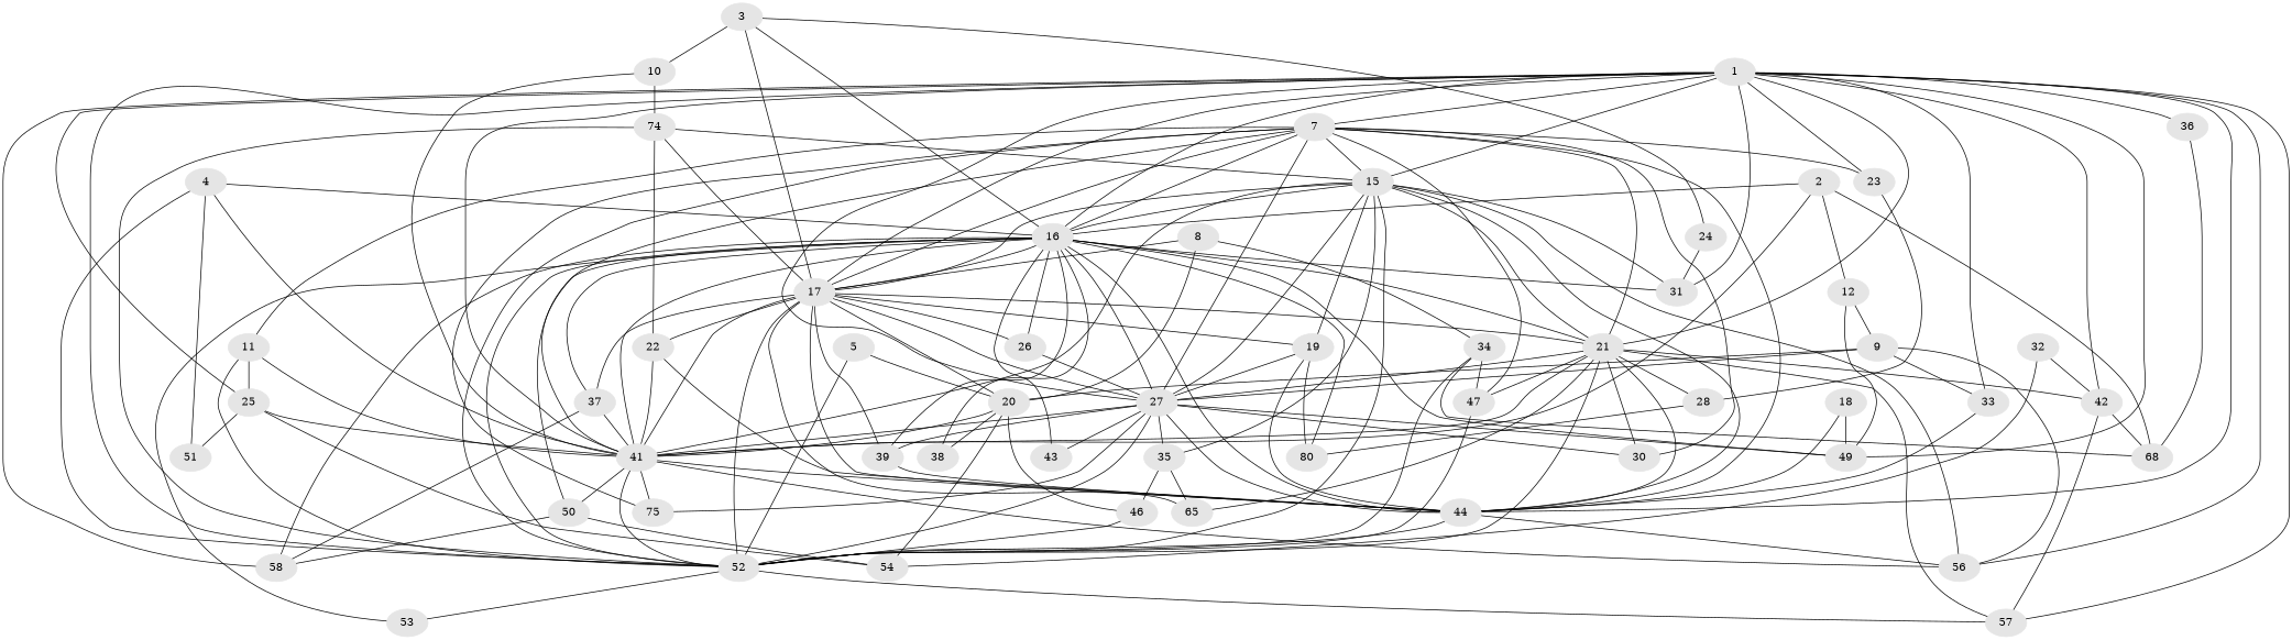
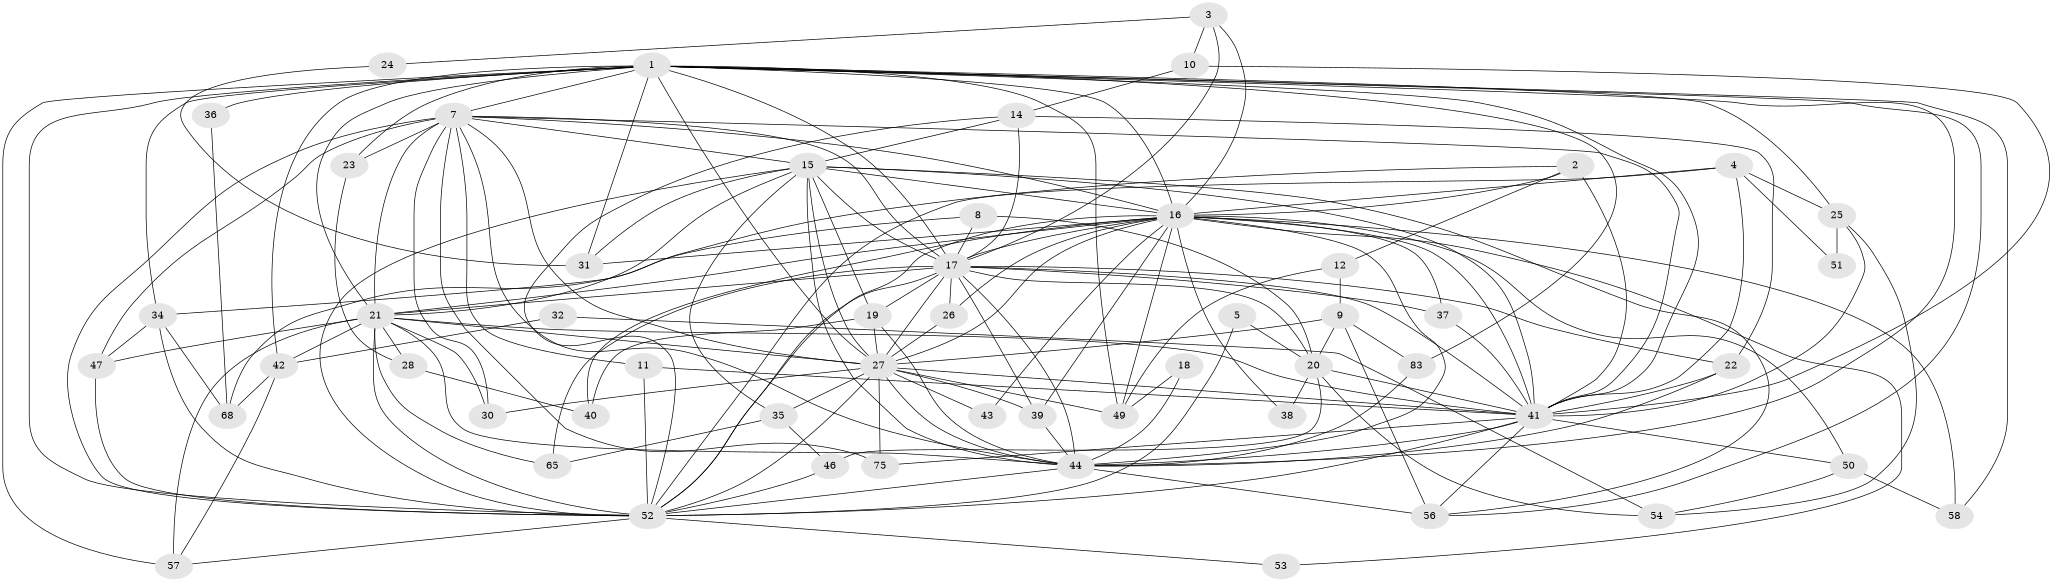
  graph {
    node [color=gray90 style=filled]
    edge [weight=1.0]
    1
    7
    15
    16
    17
    21
    23
    25
    27
    31
-   33
+   33 [label=83]
    36
    41
    42
    44
    49
    52
    56
    57
    58
    11
    30
    47
    n24 [label=75]
    19
    35
    26
    50
-   40 [label=80]
+   40
    37
    38
    39
    43
    53
    20
    22
    n37 [label=65]
    28
    51
    54
    n41 [label=68]
    2
    12
    9
    3
    10
    24
-   14 [label=74]
+   14
    4
    5
    46
    8
    34
    18
    32
    1 -- 7
-   1 -- 15
+   1 -- 34
    1 -- 16
    1 -- 17 [weight=2.0]
    1 -- 21 [weight=2.0]
    1 -- 23
    1 -- 25
    1 -- 27
    1 -- 31
    1 -- 33
    1 -- 36
    1 -- 41 [weight=2.0]
    1 -- 42
    1 -- 44
    1 -- 49
    1 -- 52 [weight=2.0]
    1 -- 56
    1 -- 57
    1 -- 58
    7 -- 15
    7 -- 16
    7 -- 17
    7 -- 21 [weight=2.0]
    7 -- 23
    7 -- 27
    7 -- 41
    7 -- 44
    7 -- 52 [weight=2.0]
    7 -- 11
    7 -- 30
    7 -- 47
    7 -- n24
    15 -- 16
    15 -- 17 [weight=2.0]
    15 -- 21 [weight=3.0]
    15 -- 27 [weight=2.0]
    15 -- 31
    15 -- 41
    15 -- 44
    15 -- 52
    15 -- 56
    15 -- 19
    15 -- 35
    16 -- 17
    16 -- 21
    16 -- 27
    16 -- 31
    16 -- 41 [weight=2.0]
    16 -- 44 [weight=2.0]
    16 -- 49
    16 -- 52
    16 -- 58
    16 -- 26
    16 -- 50
    16 -- 40
    16 -- 37
    16 -- 38
    16 -- 39
    16 -- 43
    16 -- 53
    17 -- 21
    17 -- 27
    17 -- 41
    17 -- 44 [weight=2.0]
    17 -- 52
    17 -- 19
    17 -- 26
    17 -- 37
    17 -- 39
    17 -- 20
    17 -- 22
    17 -- n37
    21 -- 27 [weight=2.0]
    21 -- 41
    21 -- 42
    21 -- 44
    21 -- 52 [weight=2.0]
    21 -- 57
    21 -- 30
    21 -- 47
    21 -- n37
    21 -- 28
    23 -- 28
    25 -- 41
    25 -- 51
    25 -- 54
    27 -- 41
    27 -- 44
    27 -- 49
    27 -- 52
    27 -- 30
    27 -- n24
    27 -- 35
    27 -- 39
    27 -- 43 [weight=2.0]
    33 -- 44
    36 -- n41
    41 -- 44
    41 -- 52
    41 -- 56
    41 -- n24
    41 -- 50 [weight=2.0]
    42 -- 57
    42 -- n41
    44 -- 52
    44 -- 56
    52 -- 57
    52 -- 53
-   11 -- 25
+   4 -- 25
    11 -- 41
    11 -- 52
    47 -- 52
    19 -- 27
    19 -- 44
    19 -- 40
    35 -- n37
    35 -- 46
    26 -- 27
    50 -- 58
    50 -- 54
    37 -- 41
-   37 -- 58
    39 -- 44
    20 -- 41 [weight=2.0]
    20 -- 38
    20 -- 54
    20 -- 46
    22 -- 41
    22 -- 44
    28 -- 40
    2 -- 16
    2 -- 41
    2 -- n41
    2 -- 12
    12 -- 49
    12 -- 9
    9 -- 27
    9 -- 33
    9 -- 56
    9 -- 20
    3 -- 16
    3 -- 17
    3 -- 10
    3 -- 24
    10 -- 41
    10 -- 14
    24 -- 31
    14 -- 15
    14 -- 17
    14 -- 52
    14 -- 22
    4 -- 16
    4 -- 41
    4 -- 52
    4 -- 51
    5 -- 52
    5 -- 20
    46 -- 52 [weight=2.0]
    8 -- 17
    8 -- 20
    8 -- 34
    34 -- 52
    34 -- 47
    34 -- n41
    18 -- 44
    18 -- 49
    32 -- 42
    32 -- 54
  }
